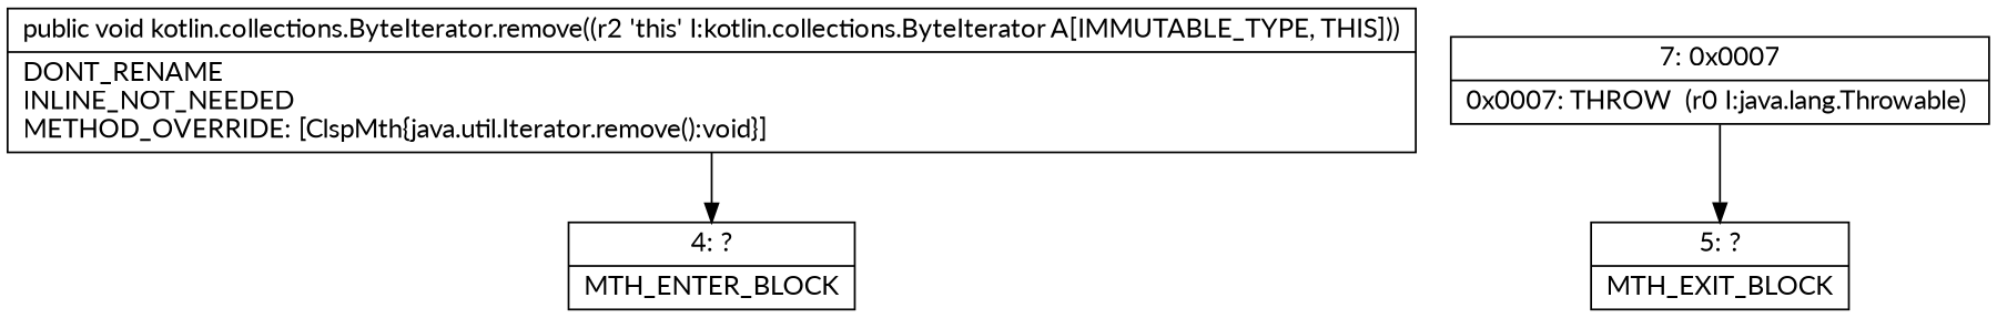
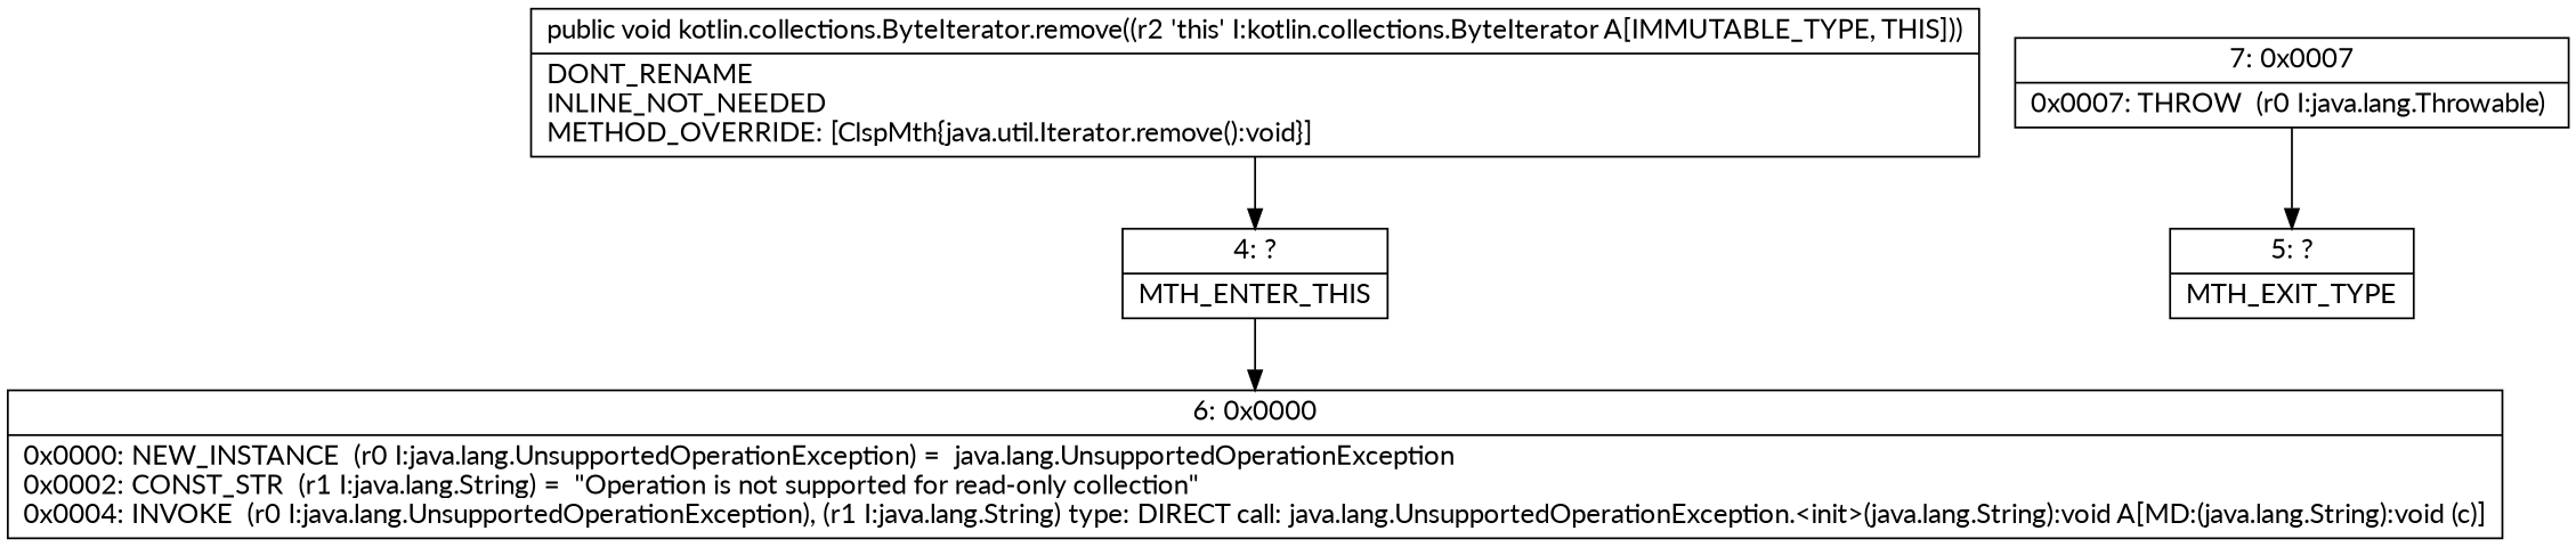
  digraph {
    fontname=Lato
    node [fontname=Lato shape=record]
    edge [fontname=Lato]
-   n1 [label="{4\:\ ?|MTH_ENTER_BLOCK\l}"]
+   n1 [label="{4\:\ ?|MTH_ENTER_THIS\l}"]
+   n2 [label="{6\:\ 0x0000|0x0000: NEW_INSTANCE  (r0 I:java.lang.UnsupportedOperationException) =  java.lang.UnsupportedOperationException \l0x0002: CONST_STR  (r1 I:java.lang.String) =  \"Operation is not supported for read\-only collection\" \l0x0004: INVOKE  (r0 I:java.lang.UnsupportedOperationException), (r1 I:java.lang.String) type: DIRECT call: java.lang.UnsupportedOperationException.\<init\>(java.lang.String):void A[MD:(java.lang.String):void (c)]\l}"]
    n3 [label="{7\:\ 0x0007|0x0007: THROW  (r0 I:java.lang.Throwable) \l}"]
-   n4 [label="{5\:\ ?|MTH_EXIT_BLOCK\l}"]
+   n4 [label="{5\:\ ?|MTH_EXIT_TYPE\l}"]
    n5 [label="{public void kotlin.collections.ByteIterator.remove((r2 'this' I:kotlin.collections.ByteIterator A[IMMUTABLE_TYPE, THIS]))  | DONT_RENAME\lINLINE_NOT_NEEDED\lMETHOD_OVERRIDE: [ClspMth\{java.util.Iterator.remove():void\}]\l}"]
+   n1 -> n2
    n3 -> n4
    n5 -> n1
  }
